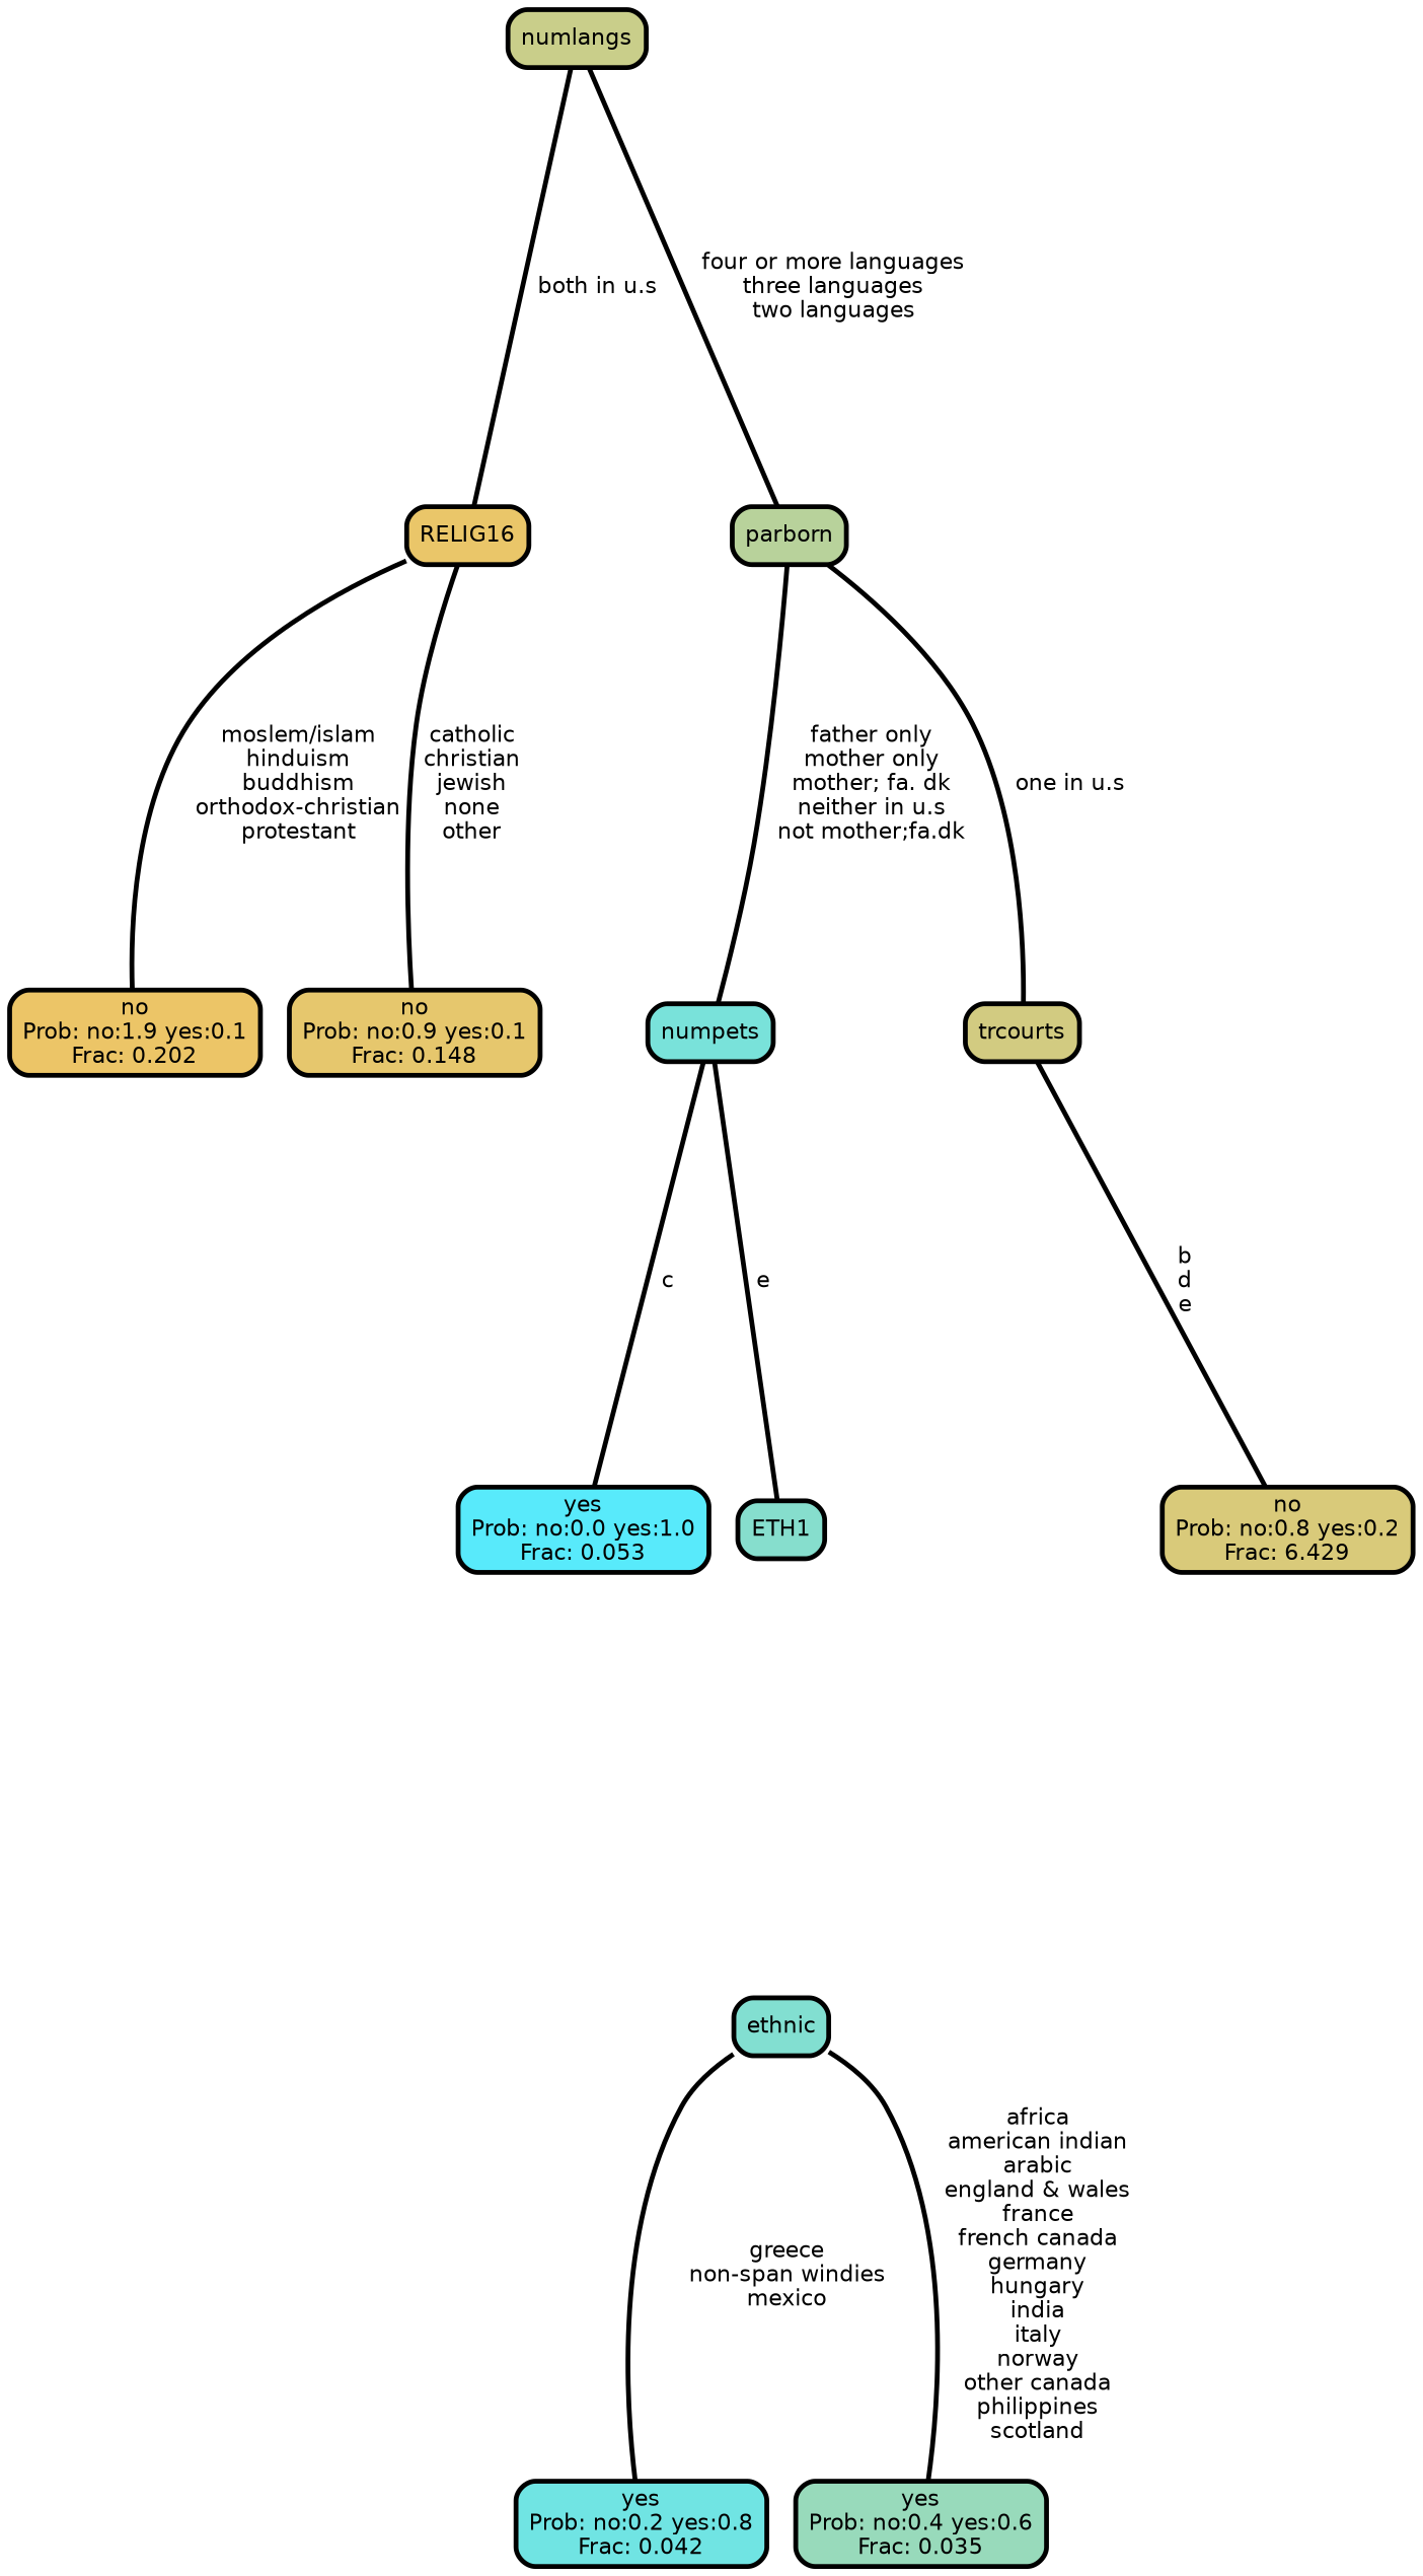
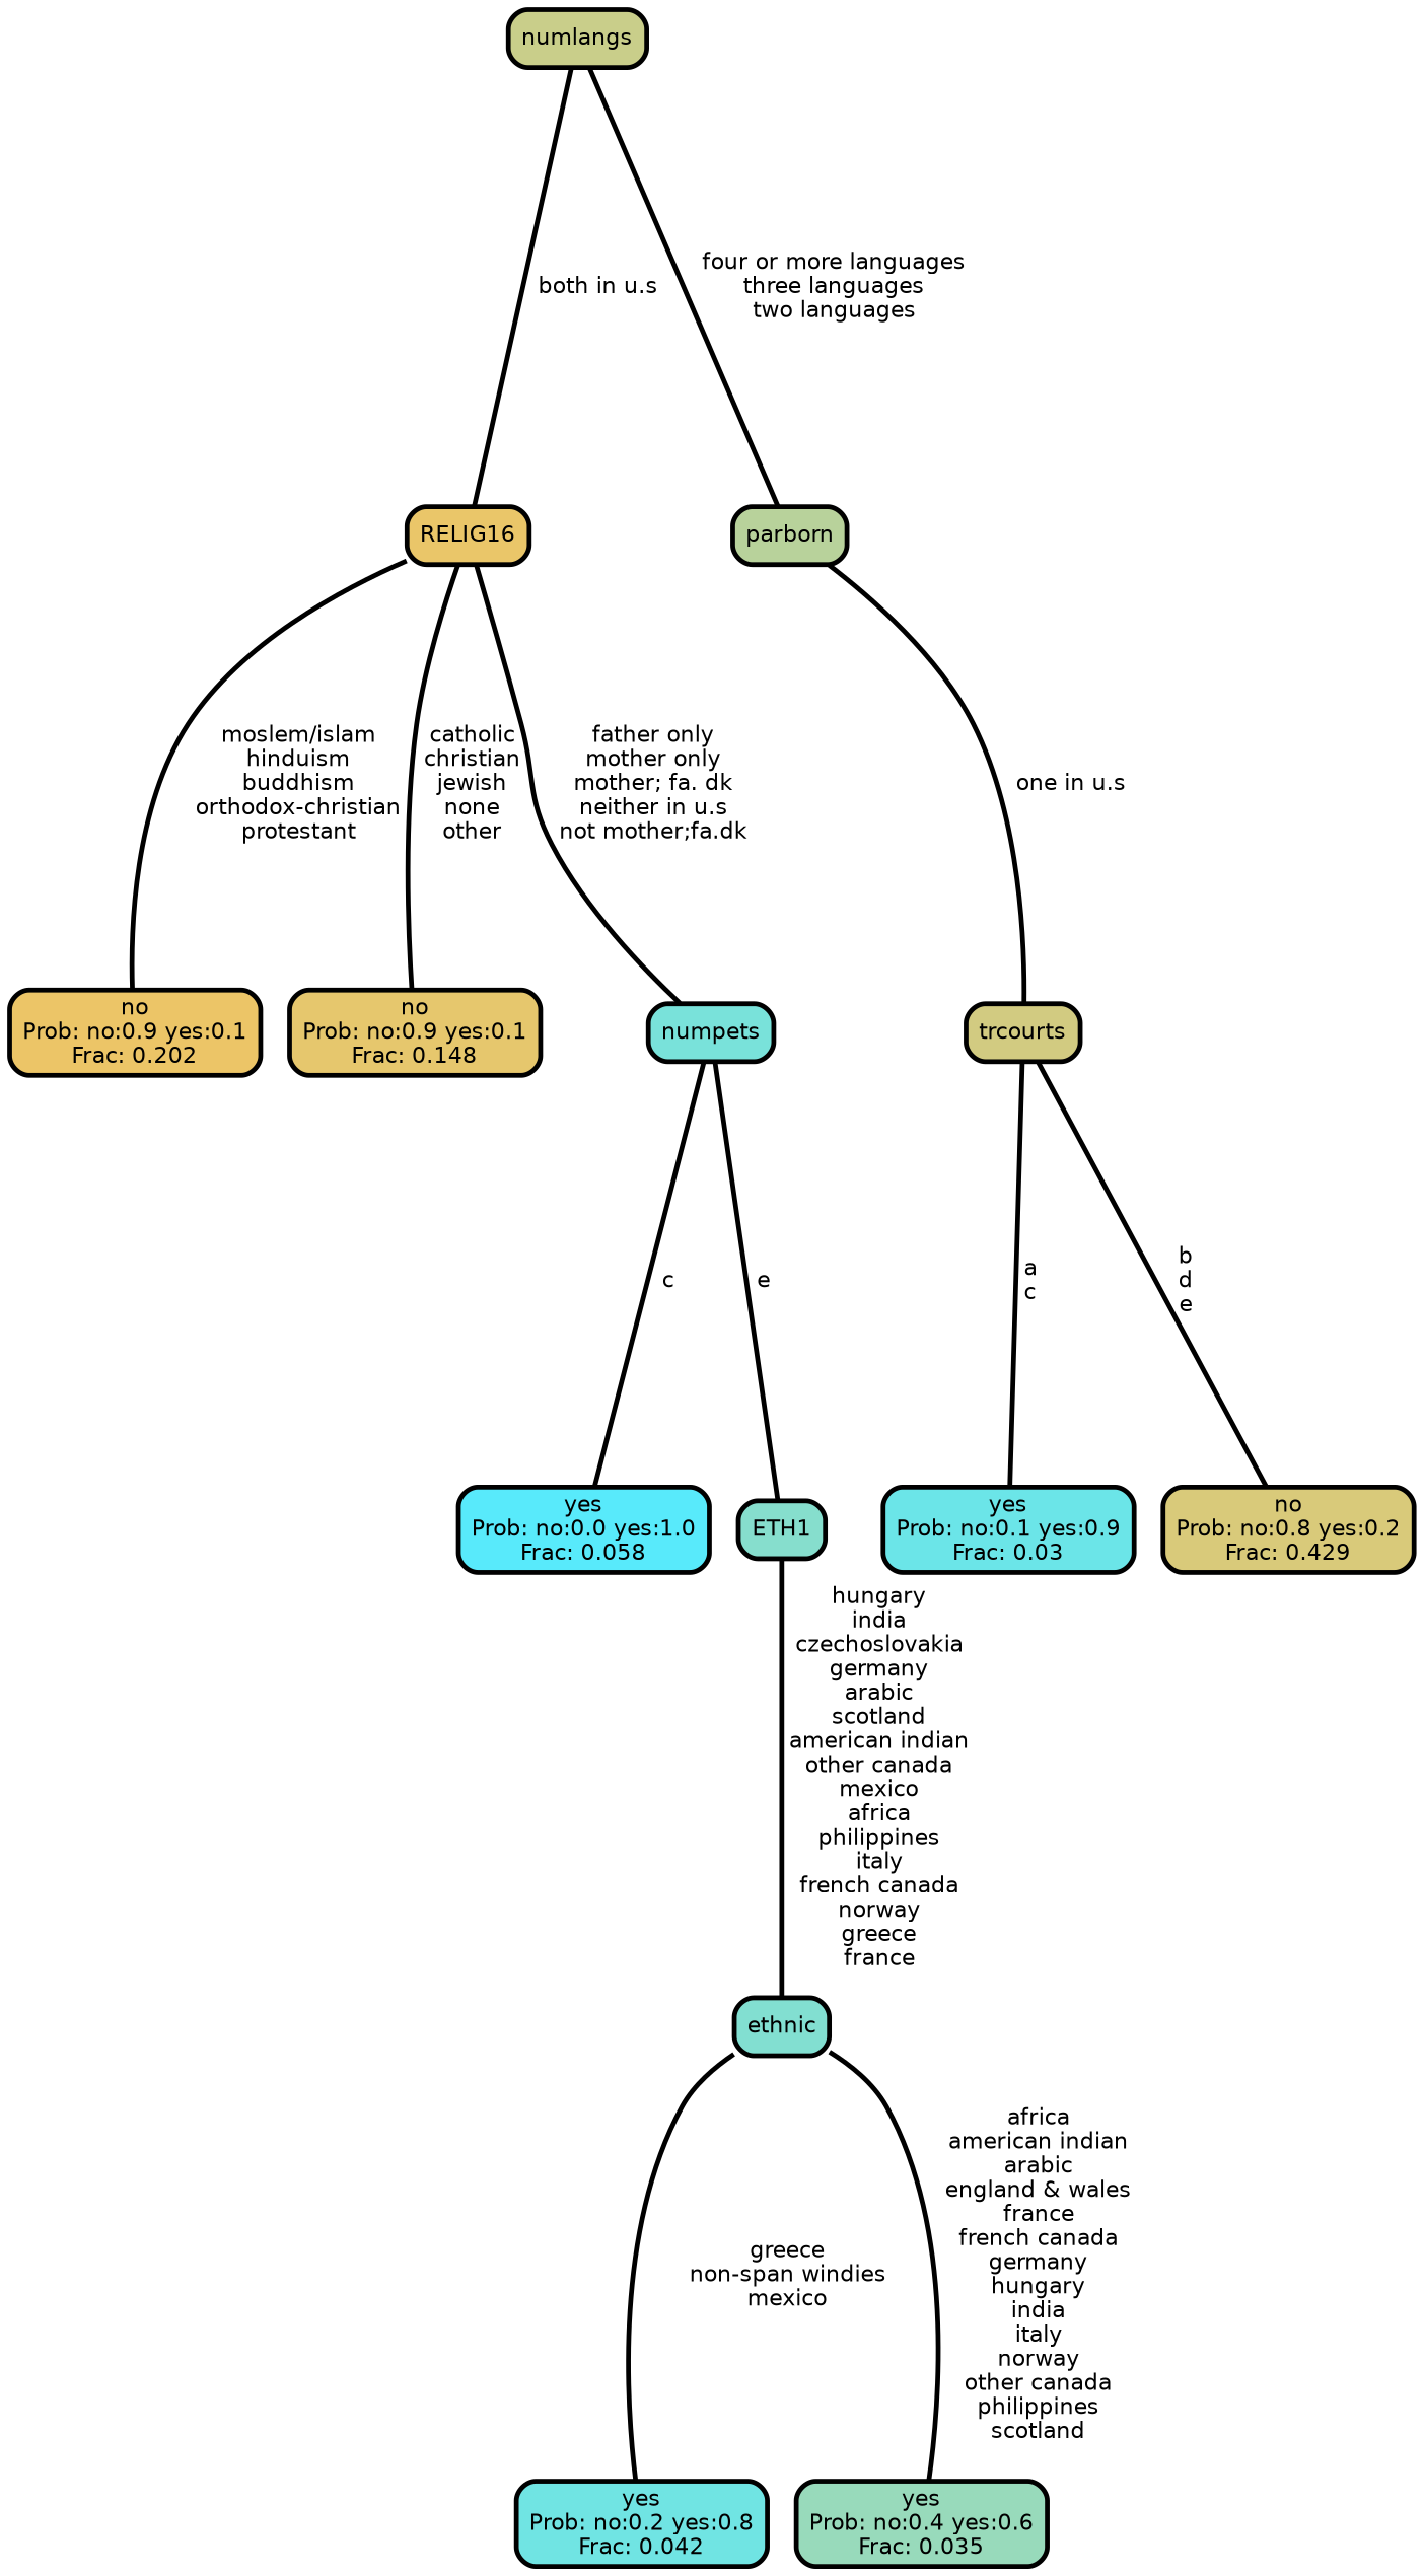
  graph {
    ranksep="0 equally"
    splines=straight
    node [color=black fontcolor=black fontname=helvetica penwidth=3 shape=box style="filled, rounded"]
    edge [color=black fontname=helvetica penwidth=3]
-   n1 [fillcolor="#ecc567" label="no\nProb: no:1.9 yes:0.1\nFrac: 0.202"]
+   n1 [fillcolor="#ecc567" label="no\nProb: no:0.9 yes:0.1\nFrac: 0.202"]
    n2 [fillcolor="#eac669" label=RELIG16]
    n3 [fillcolor="#e6c76d" label="no\nProb: no:0.9 yes:0.1\nFrac: 0.148"]
    n4 [fillcolor="#c9ce8a" label=numlangs]
    n5 [fillcolor="#b8d29b" label=parborn]
    n6 [fillcolor="#d2cb81" label=trcourts]
    n7 [fillcolor="#79e2da" label=numpets]
-   n9 [fillcolor="#d9ca7a" label="no\nProb: no:0.8 yes:0.2\nFrac: 6.429"]
-   n10 [fillcolor="#58eafb" label="yes\nProb: no:0.0 yes:1.0\nFrac: 0.053"]
+   n8 [fillcolor="#6be5e8" label="yes\nProb: no:0.1 yes:0.9\nFrac: 0.03"]
+   n9 [fillcolor="#d9ca7a" label="no\nProb: no:0.8 yes:0.2\nFrac: 0.429"]
+   n10 [fillcolor="#58eafb" label="yes\nProb: no:0.0 yes:1.0\nFrac: 0.058"]
    n11 [fillcolor="#86decd" label=ETH1]
    n12 [fillcolor="#82dfd1" label=ethnic]
    n13 [fillcolor="#70e4e3" label="yes\nProb: no:0.2 yes:0.8\nFrac: 0.042"]
    n14 [fillcolor="#98dabb" label="yes\nProb: no:0.4 yes:0.6\nFrac: 0.035"]
    subgraph sub_1 {
      rank=same
    }
    n2 -- n1 [label=" moslem/islam\n hinduism\n buddhism\n orthodox-christian\n protestant"]
    n2 -- n3 [label=" catholic\n christian\n jewish\n none\n other"]
    n4 -- n2 [label=" both in u.s"]
    n4 -- n5 [label=" four or more languages\n three languages\n two languages"]
    n5 -- n6 [label=" one in u.s"]
-   n5 -- n7 [label=" father only\n mother only\n mother; fa. dk\n neither in u.s\n not mother;fa.dk"]
+   n2 -- n7 [label=" father only\n mother only\n mother; fa. dk\n neither in u.s\n not mother;fa.dk"]
+   n6 -- n8 [label=" a\n c"]
    n6 -- n9 [label=" b\n d\n e"]
    n7 -- n10 [label=" c"]
    n7 -- n11 [label=" e"]
+   n11 -- n12 [label=" hungary\n india\n czechoslovakia\n germany\n arabic\n scotland\n american indian\n other canada\n mexico\n africa\n philippines\n italy\n french canada\n norway\n greece\n france"]
    n12 -- n13 [label=" greece\n non-span windies\n mexico"]
    n12 -- n14 [label=" africa\n american indian\n arabic\n england & wales\n france\n french canada\n germany\n hungary\n india\n italy\n norway\n other canada\n philippines\n scotland"]
  }
